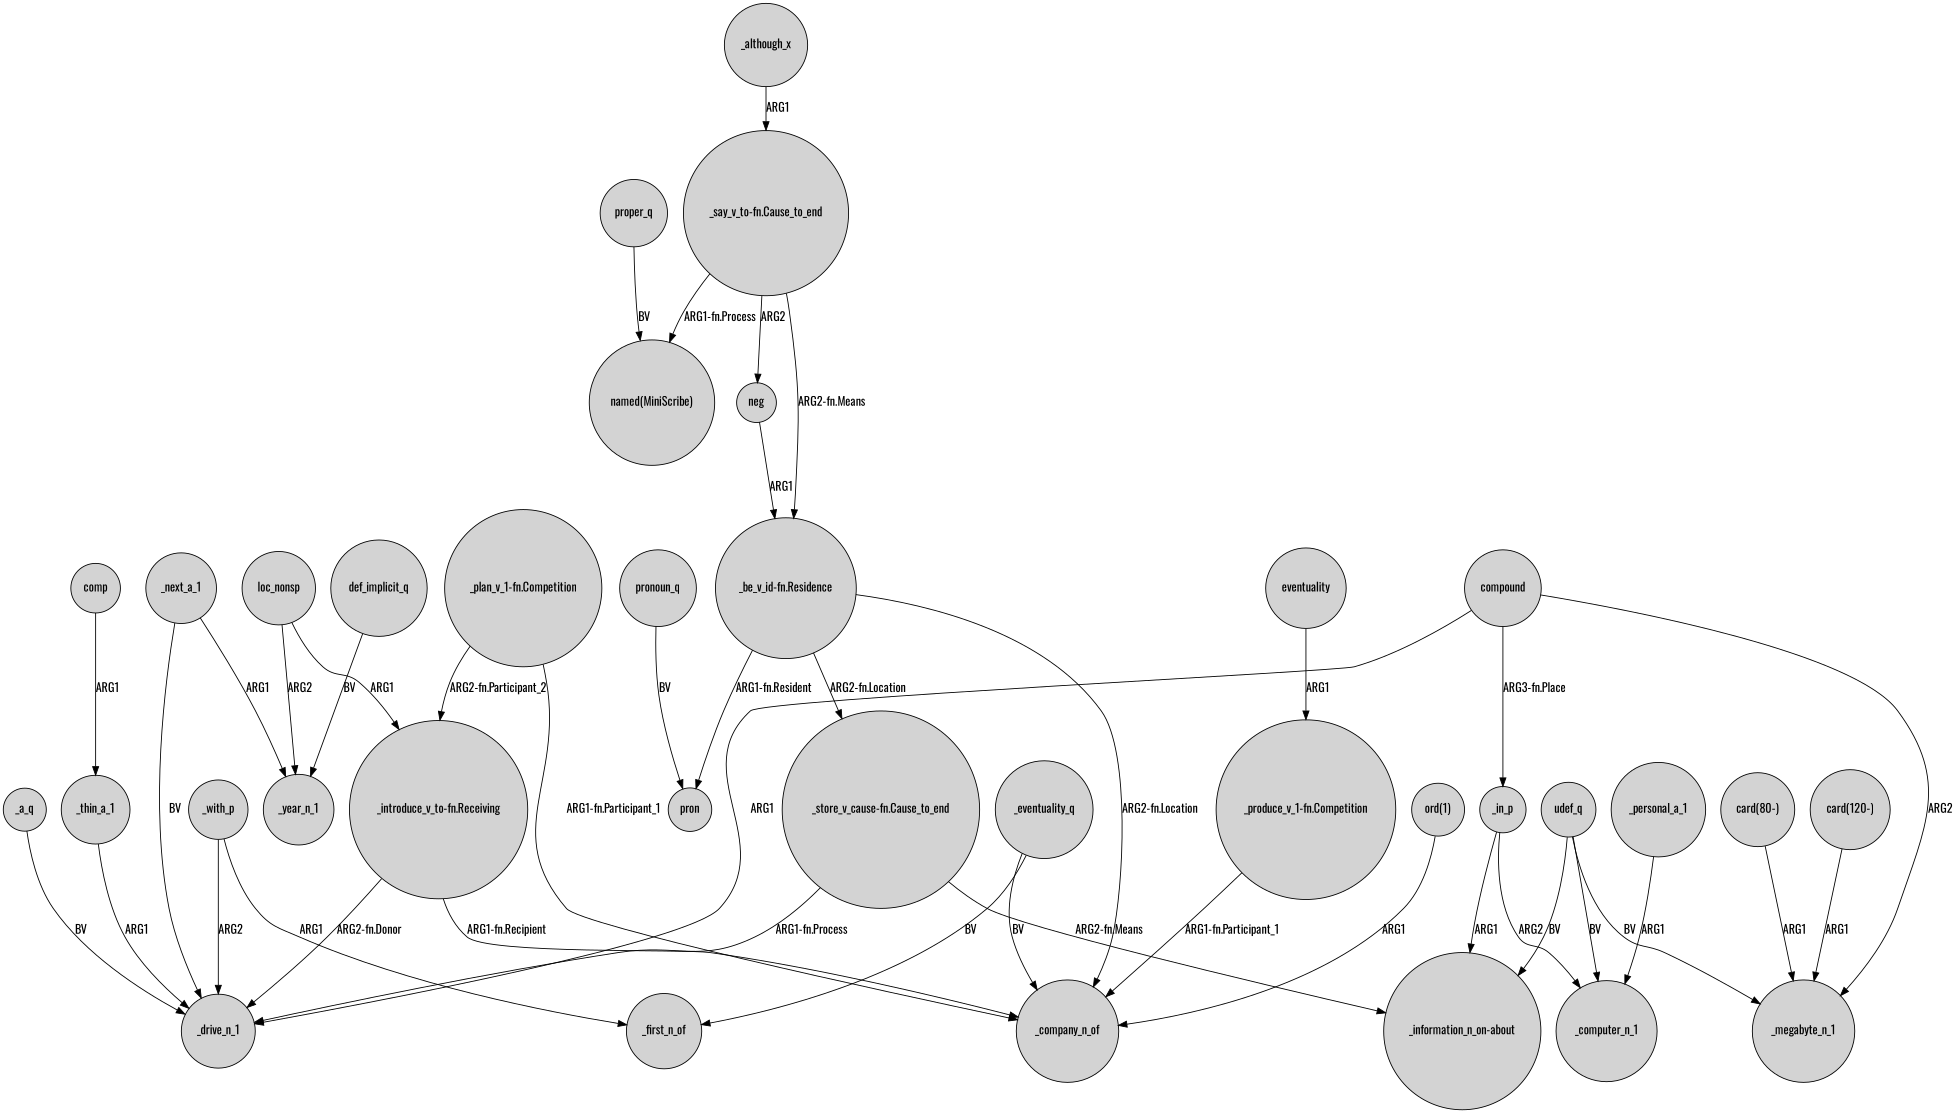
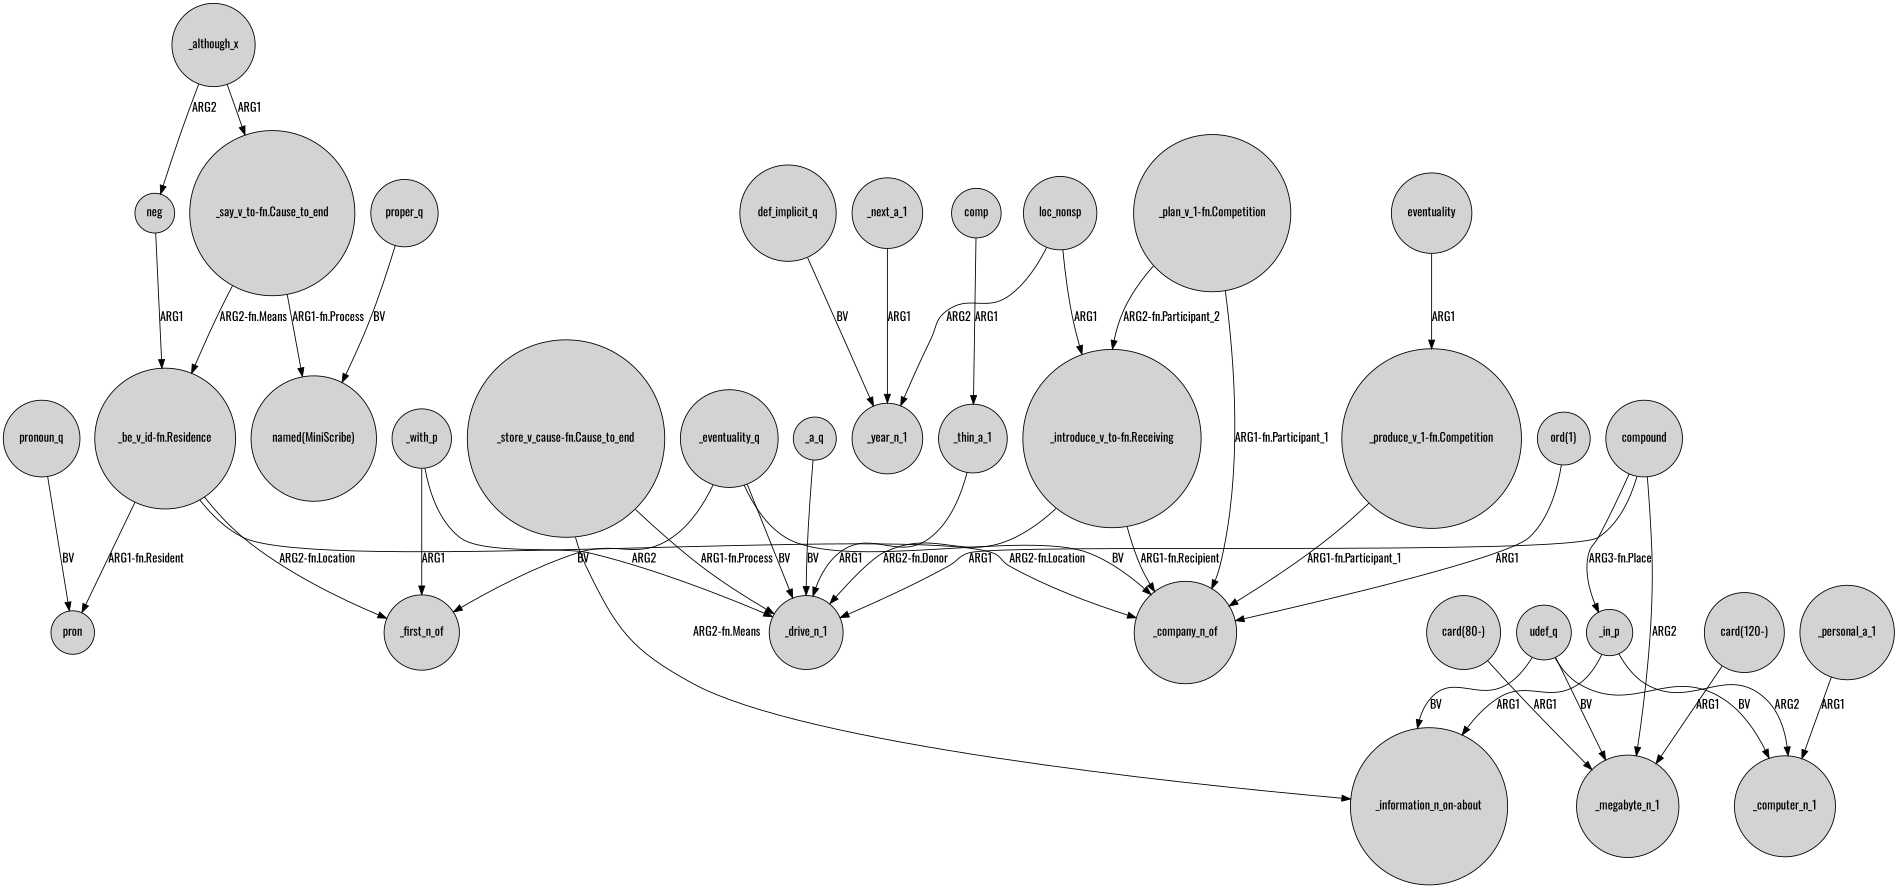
  digraph {
    fontname=Oswald
    node [fontname=Oswald shape=circle style=filled]
    edge [fontname=Oswald]
    comp
    _thin_a_1
    _drive_n_1
    "_plan_v_1-fn.Competition"
    "_introduce_v_to-fn.Receiving"
    _company_n_of
    "_say_v_to-fn.Cause_to_end"
    "_be_v_id-fn.Residence"
    "named(MiniScribe)"
    _first_n_of
    pron
    "ord(1)"
    loc_nonsp
    _year_n_1
    "_produce_v_1-fn.Competition"
    udef_q
    "_information_n_on-about"
    _megabyte_n_1
    _computer_n_1
    def_implicit_q
    _with_p
    "card(80-)"
    n23 [label=_eventuality_q]
    _in_p
    _although_x
    neg
    pronoun_q
    proper_q
    "_store_v_cause-fn.Cause_to_end"
    _personal_a_1
    _a_q
    eventuality
    "card(120-)"
    _next_a_1
    compound
    comp -> _thin_a_1 [label=ARG1]
    _thin_a_1 -> _drive_n_1 [label=ARG1]
    "_plan_v_1-fn.Competition" -> "_introduce_v_to-fn.Receiving" [label="ARG2-fn.Participant_2"]
    "_plan_v_1-fn.Competition" -> _company_n_of [label="ARG1-fn.Participant_1"]
    "_introduce_v_to-fn.Receiving" -> _drive_n_1 [label="ARG2-fn.Donor"]
    "_introduce_v_to-fn.Receiving" -> _company_n_of [label="ARG1-fn.Recipient"]
    "_say_v_to-fn.Cause_to_end" -> "_be_v_id-fn.Residence" [label="ARG2-fn.Means"]
    "_say_v_to-fn.Cause_to_end" -> "named(MiniScribe)" [label="ARG1-fn.Process"]
    "_be_v_id-fn.Residence" -> _company_n_of [label="ARG2-fn.Location"]
-   "_be_v_id-fn.Residence" -> "_store_v_cause-fn.Cause_to_end" [label="ARG2-fn.Location"]
+   "_be_v_id-fn.Residence" -> _first_n_of [label="ARG2-fn.Location"]
    "_be_v_id-fn.Residence" -> pron [label="ARG1-fn.Resident"]
    "ord(1)" -> _company_n_of [label=ARG1]
    loc_nonsp -> "_introduce_v_to-fn.Receiving" [label=ARG1]
    loc_nonsp -> _year_n_1 [label=ARG2]
    "_produce_v_1-fn.Competition" -> _company_n_of [label="ARG1-fn.Participant_1"]
    udef_q -> "_information_n_on-about" [label=BV]
    udef_q -> _megabyte_n_1 [label=BV]
    udef_q -> _computer_n_1 [label=BV]
    def_implicit_q -> _year_n_1 [label=BV]
    _with_p -> _drive_n_1 [label=ARG2]
    _with_p -> _first_n_of [label=ARG1]
    "card(80-)" -> _megabyte_n_1 [label=ARG1]
-   _next_a_1 -> _drive_n_1 [label=BV]
+   n23 -> _drive_n_1 [label=BV]
    n23 -> _company_n_of [label=BV]
    n23 -> _first_n_of [label=BV]
    _in_p -> "_information_n_on-about" [label=ARG1]
    _in_p -> _computer_n_1 [label=ARG2]
    _although_x -> "_say_v_to-fn.Cause_to_end" [label=ARG1]
-   "_say_v_to-fn.Cause_to_end" -> neg [label=ARG2]
+   _although_x -> neg [label=ARG2]
    neg -> "_be_v_id-fn.Residence" [label=ARG1]
    pronoun_q -> pron [label=BV]
    proper_q -> "named(MiniScribe)" [label=BV]
    "_store_v_cause-fn.Cause_to_end" -> _drive_n_1 [label="ARG1-fn.Process"]
    "_store_v_cause-fn.Cause_to_end" -> "_information_n_on-about" [label="ARG2-fn.Means"]
    _personal_a_1 -> _computer_n_1 [label=ARG1]
    _a_q -> _drive_n_1 [label=BV]
    eventuality -> "_produce_v_1-fn.Competition" [label=ARG1]
    "card(120-)" -> _megabyte_n_1 [label=ARG1]
    _next_a_1 -> _year_n_1 [label=ARG1]
    compound -> _drive_n_1 [label=ARG1]
    compound -> _megabyte_n_1 [label=ARG2]
    compound -> _in_p [label="ARG3-fn.Place"]
  }
